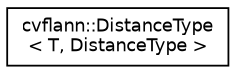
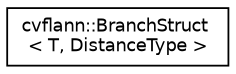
  digraph {
    rankdir=LR
-   n1 [color=black fillcolor=white fontname=Helvetica fontsize=10 height=0.2 label="cvflann::DistanceType\l\< T, DistanceType \>" shape=record style=filled width=0.4]
+   n1 [color=black fillcolor=white fontname=Helvetica fontsize=10 height=0.2 label="cvflann::BranchStruct\l\< T, DistanceType \>" shape=record style=filled width=0.4]
  }
